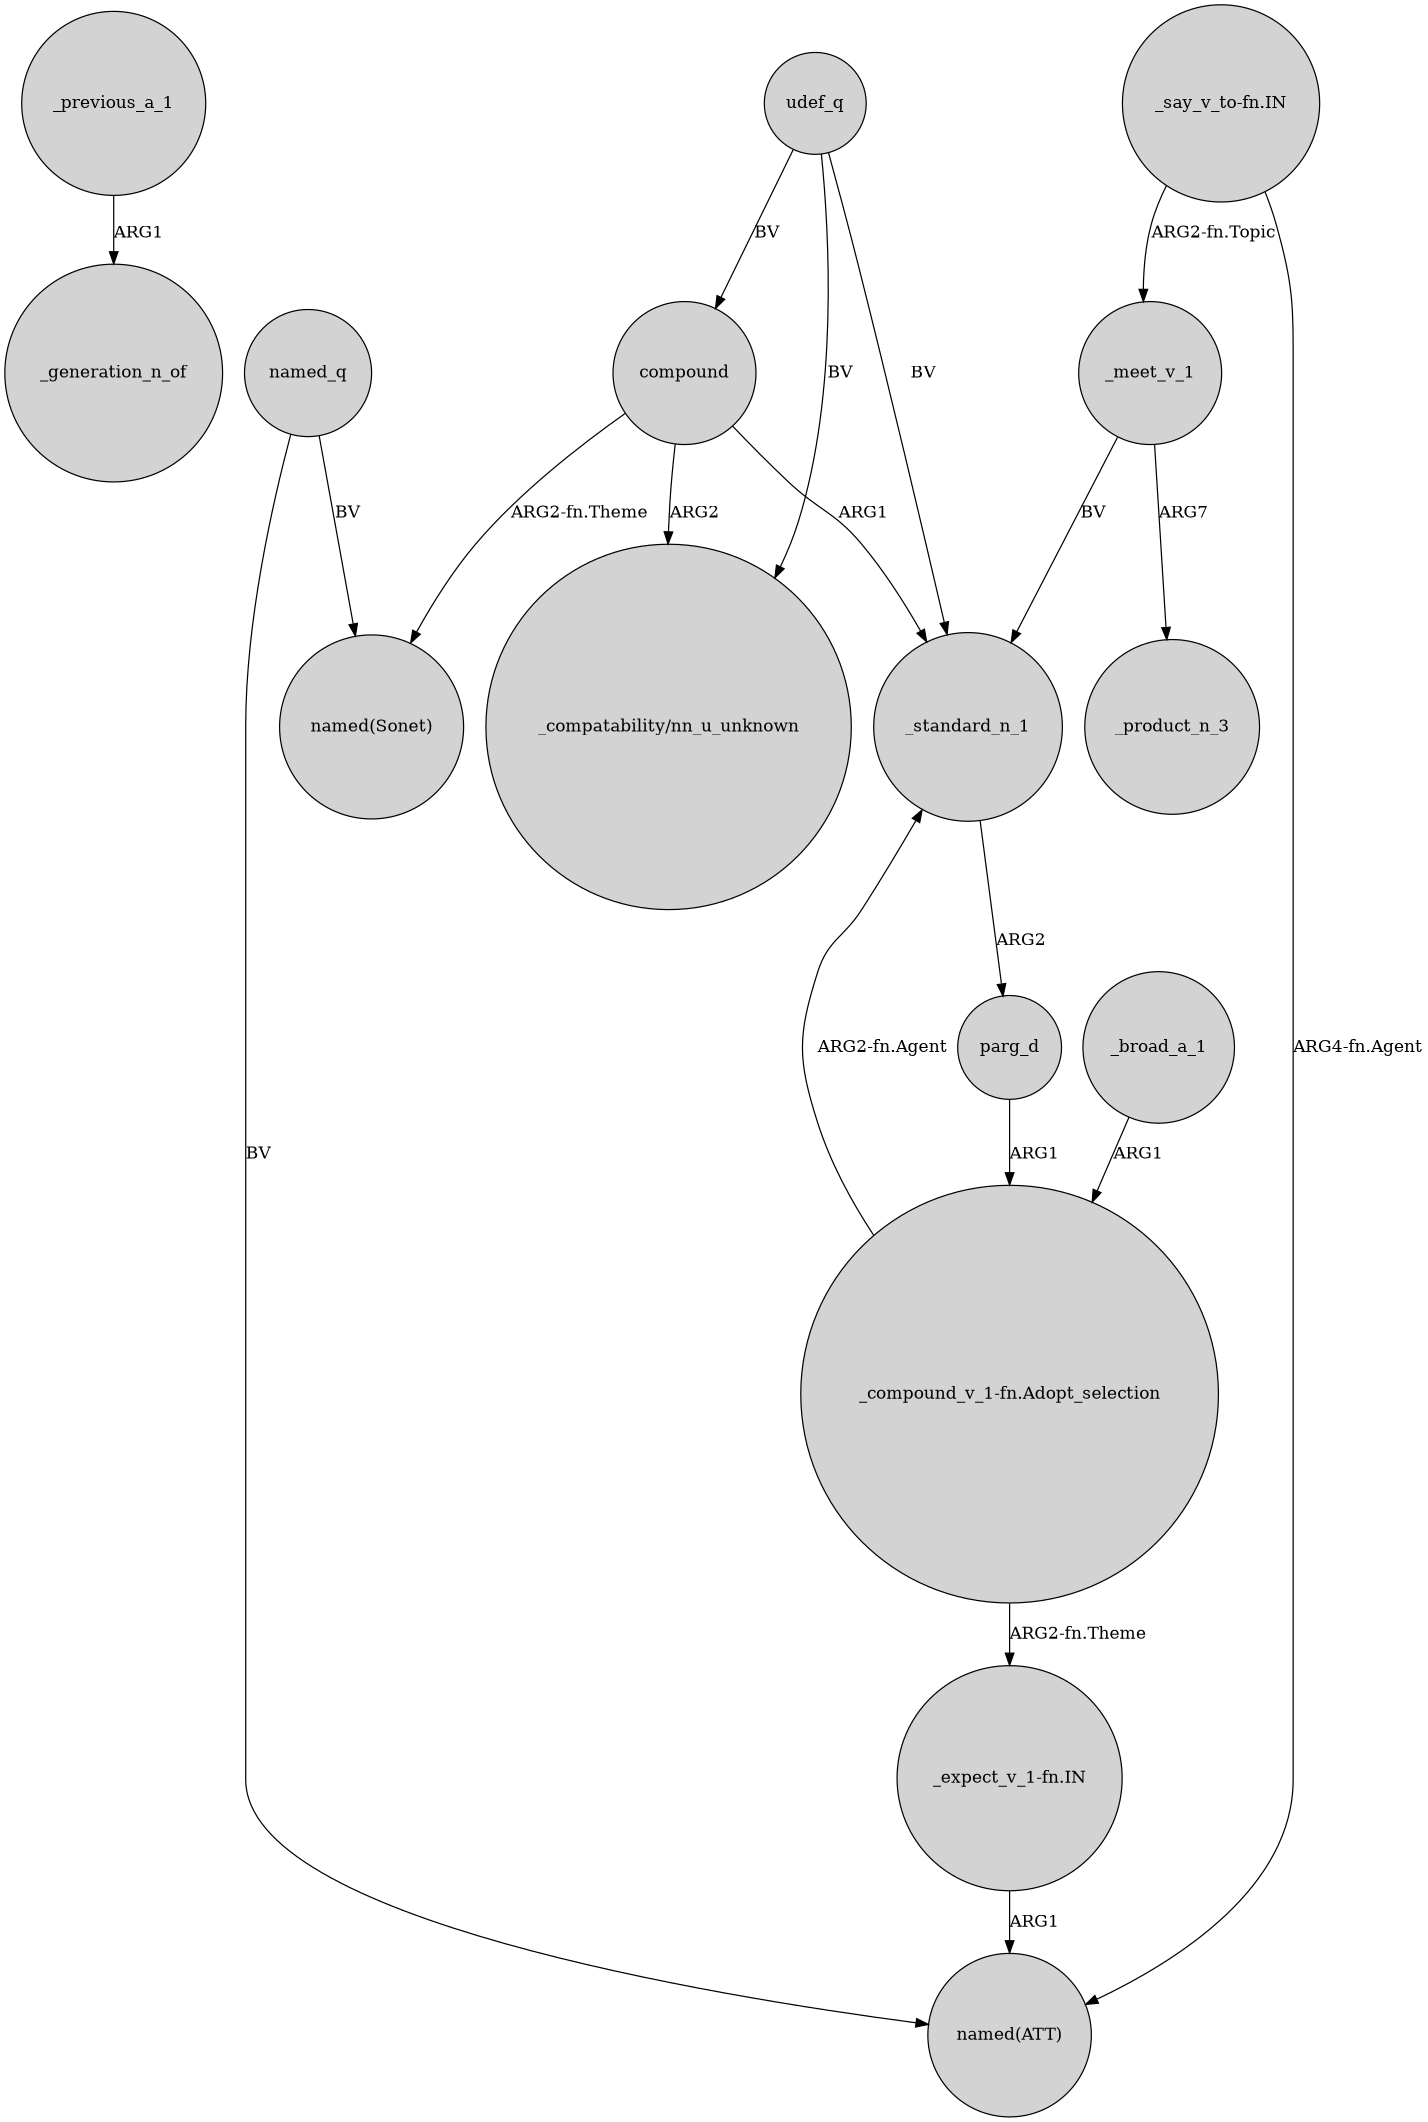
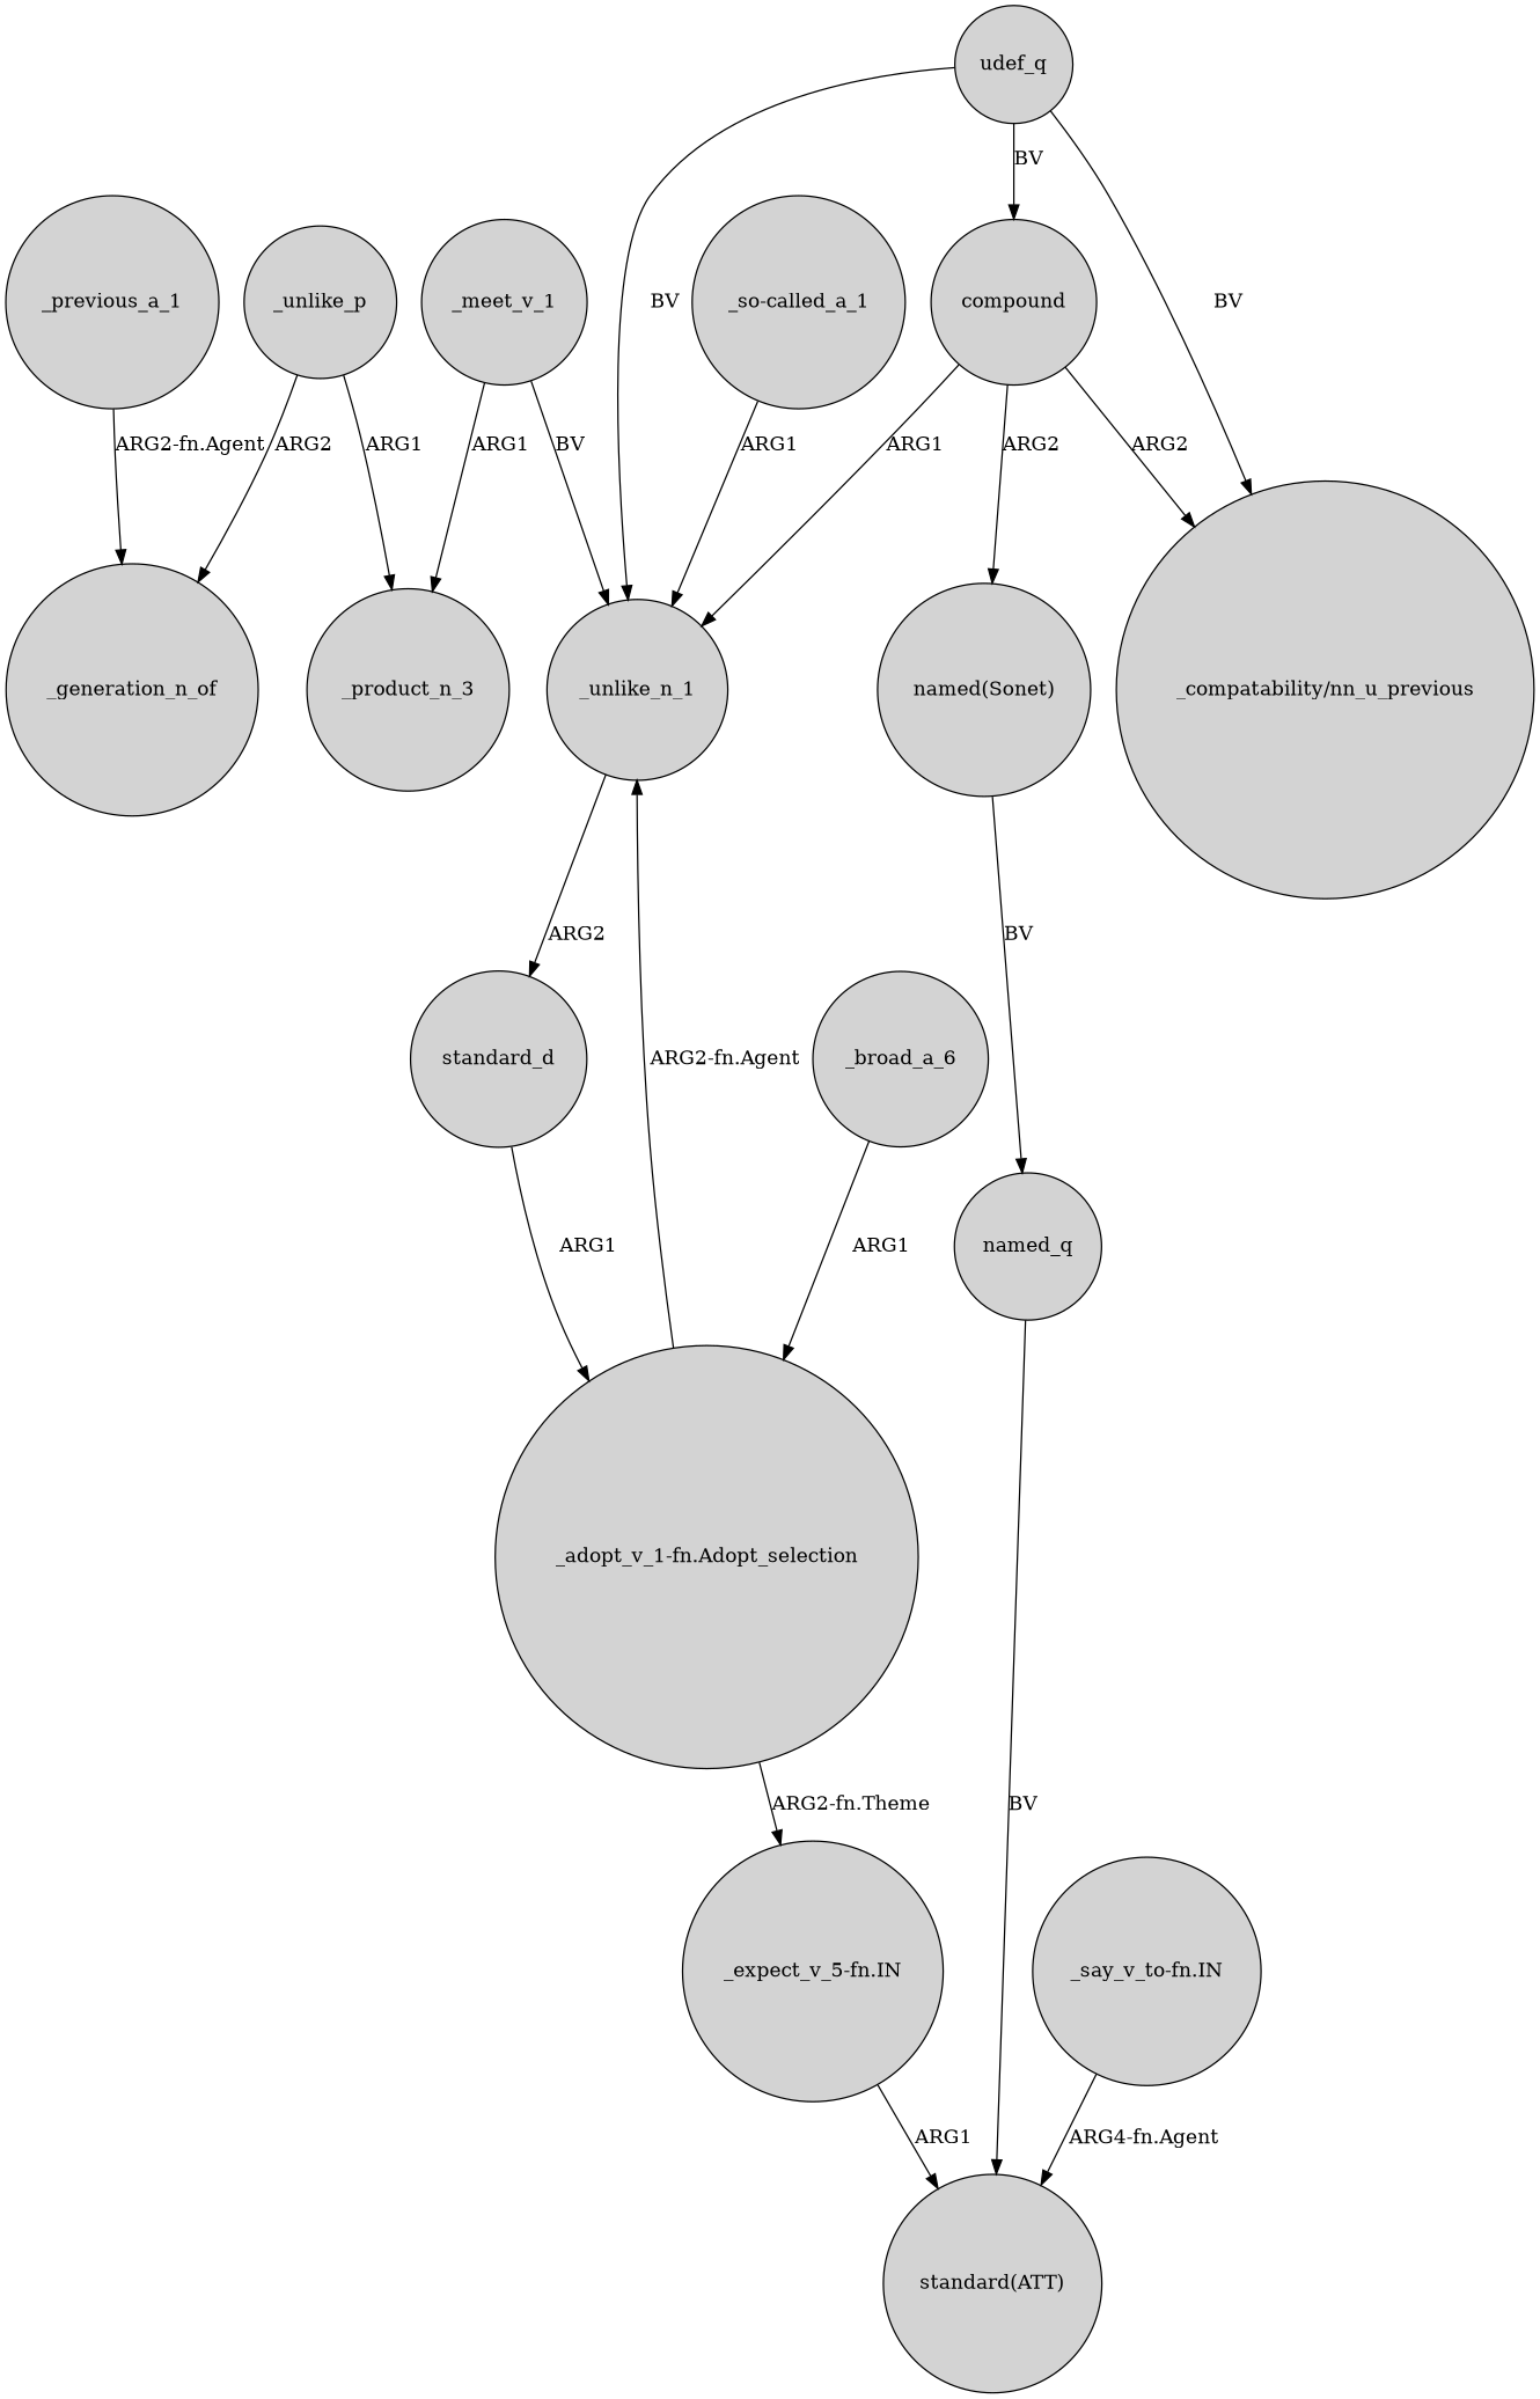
  digraph {
    node [shape=circle style=filled]
    _previous_a_1
    _generation_n_of
    udef_q
-   "_compatability/nn_u_unknown"
-   _standard_n_1
+   "_compatability/nn_u_unknown" [label="_compatability/nn_u_previous"]
+   _standard_n_1 [label=_unlike_n_1]
    compound
-   parg_d
-   "_expect_v_1-fn.IN"
-   "named(ATT)"
-   "_adopt_v_1-fn.Adopt_selection" [label="_compound_v_1-fn.Adopt_selection"]
+   parg_d [label=standard_d]
+   "_expect_v_1-fn.IN" [label="_expect_v_5-fn.IN"]
+   "named(ATT)" [label="standard(ATT)"]
+   "_adopt_v_1-fn.Adopt_selection"
+   _unlike_p
    n12 [label=_product_n_3]
    n13 [label=named_q]
    "named(Sonet)"
    _meet_v_1
    "_say_v_to-fn.IN"
-   _broad_a_1
-   _previous_a_1 -> _generation_n_of [label=ARG1]
+   _broad_a_1 [label=_broad_a_6]
+   "_so-called_a_1"
+   _previous_a_1 -> _generation_n_of [label="ARG2-fn.Agent"]
    udef_q -> "_compatability/nn_u_unknown" [label=BV]
    udef_q -> _standard_n_1 [label=BV]
    udef_q -> compound [label=BV]
    _standard_n_1 -> parg_d [label=ARG2]
    compound -> "_compatability/nn_u_unknown" [label=ARG2]
    compound -> _standard_n_1 [label=ARG1]
-   compound -> "named(Sonet)" [label="ARG2-fn.Theme"]
+   compound -> "named(Sonet)" [label=ARG2]
    parg_d -> "_adopt_v_1-fn.Adopt_selection" [label=ARG1]
    "_expect_v_1-fn.IN" -> "named(ATT)" [label=ARG1]
    "_adopt_v_1-fn.Adopt_selection" -> _standard_n_1 [label="ARG2-fn.Agent"]
    "_adopt_v_1-fn.Adopt_selection" -> "_expect_v_1-fn.IN" [label="ARG2-fn.Theme"]
+   _unlike_p -> _generation_n_of [label=ARG2]
+   _unlike_p -> n12 [label=ARG1]
    n13 -> "named(ATT)" [label=BV]
-   n13 -> "named(Sonet)" [label=BV]
+   "named(Sonet)" -> n13 [label=BV]
    _meet_v_1 -> _standard_n_1 [label=BV]
-   _meet_v_1 -> n12 [label=ARG7]
+   _meet_v_1 -> n12 [label=ARG1]
    "_say_v_to-fn.IN" -> "named(ATT)" [label="ARG4-fn.Agent"]
-   "_say_v_to-fn.IN" -> _meet_v_1 [label="ARG2-fn.Topic"]
    _broad_a_1 -> "_adopt_v_1-fn.Adopt_selection" [label=ARG1]
+   "_so-called_a_1" -> _standard_n_1 [label=ARG1]
  }
